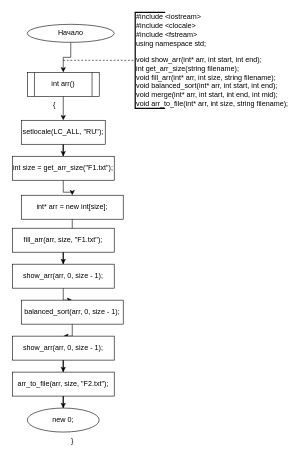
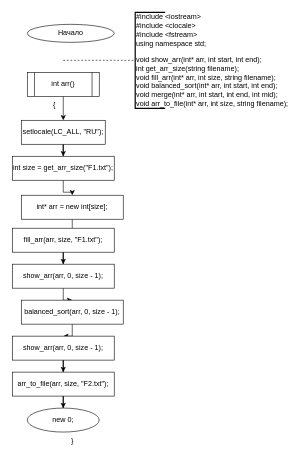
  <mxCell id="0" />
  <mxCell id="1" parent="0" />
- <mxCell id="2" value="" style="edgeStyle=orthogonalEdgeStyle;rounded=0;orthogonalLoop=1;jettySize=auto;html=1;" edge="1" parent="1" source="3" target="5"><mxGeometry relative="1" as="geometry" /></mxCell>
  <mxCell id="3" value="Начало" style="ellipse;whiteSpace=wrap;html=1;" vertex="1" parent="1"><mxGeometry x="45" y="40" width="145" height="30" as="geometry" /></mxCell>
  <mxCell id="4" value="" style="edgeStyle=orthogonalEdgeStyle;rounded=0;orthogonalLoop=1;jettySize=auto;html=1;" edge="1" parent="1" source="5" target="9"><mxGeometry relative="1" as="geometry" /></mxCell>
  <mxCell id="5" value="int arr()" style="shape=process;whiteSpace=wrap;html=1;backgroundOutline=1;" vertex="1" parent="1"><mxGeometry x="45" y="120" width="120" height="40" as="geometry" /></mxCell>
  <mxCell id="6" value="" style="endArrow=none;dashed=1;html=1;rounded=0;" edge="1" parent="1" target="7"><mxGeometry width="50" height="50" relative="1" as="geometry"><mxPoint x="105" y="100" as="sourcePoint" /><mxPoint x="265" y="100" as="targetPoint" /></mxGeometry></mxCell>
  <mxCell id="7" value="&lt;div&gt;#include &amp;lt;iostream&amp;gt;&lt;/div&gt;&lt;div&gt;#include &amp;lt;clocale&amp;gt;&lt;/div&gt;&lt;div&gt;#include &amp;lt;fstream&amp;gt;&lt;/div&gt;&lt;div&gt;using namespace std;&lt;/div&gt;&lt;div&gt;&lt;br&gt;&lt;/div&gt;&lt;div&gt;void show_arr(int* arr, int start, int end);&lt;/div&gt;&lt;div&gt;int get_arr_size(string filename);&lt;/div&gt;&lt;div&gt;void fill_arr(int* arr, int size, string filename);&lt;/div&gt;&lt;div&gt;void balanced_sort(int* arr, int start, int end);&lt;/div&gt;&lt;div&gt;void merge(int* arr, int start, int end, int mid);&lt;/div&gt;&lt;div&gt;void arr_to_file(int* arr, int size, string filename);&lt;/div&gt;" style="strokeWidth=2;html=1;shape=mxgraph.flowchart.annotation_1;align=left;pointerEvents=1;" vertex="1" parent="1"><mxGeometry x="225" y="20" width="50" height="160" as="geometry" /></mxCell>
  <mxCell id="8" value="" style="edgeStyle=orthogonalEdgeStyle;rounded=0;orthogonalLoop=1;jettySize=auto;html=1;" edge="1" parent="1" source="9" target="12"><mxGeometry relative="1" as="geometry" /></mxCell>
  <mxCell id="9" value="setlocale(LC_ALL, &quot;RU&quot;);" style="whiteSpace=wrap;html=1;" vertex="1" parent="1"><mxGeometry x="35" y="200" width="140" height="40" as="geometry" /></mxCell>
  <mxCell id="10" value="{" style="text;html=1;align=center;verticalAlign=middle;resizable=0;points=[];autosize=1;strokeColor=none;fillColor=none;" vertex="1" parent="1"><mxGeometry x="75" y="160" width="30" height="30" as="geometry" /></mxCell>
  <mxCell id="11" value="" style="edgeStyle=orthogonalEdgeStyle;rounded=0;orthogonalLoop=1;jettySize=auto;html=1;" edge="1" parent="1" source="12" target="14"><mxGeometry relative="1" as="geometry" /></mxCell>
  <mxCell id="12" value="int size = get_arr_size(&quot;F1.txt&quot;);" style="whiteSpace=wrap;html=1;" vertex="1" parent="1"><mxGeometry x="20" y="260" width="170" height="40" as="geometry" /></mxCell>
  <mxCell id="13" value="" style="edgeStyle=orthogonalEdgeStyle;rounded=0;orthogonalLoop=1;jettySize=auto;html=1;" edge="1" parent="1" source="14" target="16"><mxGeometry relative="1" as="geometry" /></mxCell>
  <mxCell id="14" value="int* arr = new int[size];" style="whiteSpace=wrap;html=1;" vertex="1" parent="1"><mxGeometry x="35" y="325" width="170" height="40" as="geometry" /></mxCell>
  <mxCell id="15" value="" style="edgeStyle=orthogonalEdgeStyle;rounded=0;orthogonalLoop=1;jettySize=auto;html=1;" edge="1" parent="1" source="16" target="18"><mxGeometry relative="1" as="geometry" /></mxCell>
  <mxCell id="16" value="fill_arr(arr, size, &quot;F1.txt&quot;);" style="whiteSpace=wrap;html=1;" vertex="1" parent="1"><mxGeometry x="20" y="380" width="170" height="40" as="geometry" /></mxCell>
  <mxCell id="17" value="" style="edgeStyle=orthogonalEdgeStyle;rounded=0;orthogonalLoop=1;jettySize=auto;html=1;" edge="1" parent="1" source="18" target="20"><mxGeometry relative="1" as="geometry" /></mxCell>
  <mxCell id="18" value="show_arr(arr, 0, size - 1);" style="whiteSpace=wrap;html=1;" vertex="1" parent="1"><mxGeometry x="20" y="440" width="170" height="40" as="geometry" /></mxCell>
  <mxCell id="19" value="" style="edgeStyle=orthogonalEdgeStyle;rounded=0;orthogonalLoop=1;jettySize=auto;html=1;" edge="1" parent="1" source="20" target="22"><mxGeometry relative="1" as="geometry" /></mxCell>
  <mxCell id="20" value="balanced_sort(arr, 0, size - 1);" style="whiteSpace=wrap;html=1;" vertex="1" parent="1"><mxGeometry x="35" y="500" width="170" height="40" as="geometry" /></mxCell>
  <mxCell id="21" value="" style="edgeStyle=orthogonalEdgeStyle;rounded=0;orthogonalLoop=1;jettySize=auto;html=1;" edge="1" parent="1" source="22" target="24"><mxGeometry relative="1" as="geometry" /></mxCell>
  <mxCell id="22" value="show_arr(arr, 0, size - 1);" style="whiteSpace=wrap;html=1;" vertex="1" parent="1"><mxGeometry x="20" y="560" width="170" height="40" as="geometry" /></mxCell>
  <mxCell id="23" style="edgeStyle=orthogonalEdgeStyle;rounded=0;orthogonalLoop=1;jettySize=auto;html=1;entryX=0.5;entryY=0;entryDx=0;entryDy=0;" edge="1" parent="1" source="24" target="25"><mxGeometry relative="1" as="geometry" /></mxCell>
  <mxCell id="24" value="arr_to_file(arr, size, &quot;F2.txt&quot;);" style="whiteSpace=wrap;html=1;" vertex="1" parent="1"><mxGeometry x="20" y="620" width="170" height="40" as="geometry" /></mxCell>
  <mxCell id="25" value="new 0;" style="ellipse;whiteSpace=wrap;html=1;" vertex="1" parent="1"><mxGeometry x="45" y="680" width="120" height="40" as="geometry" /></mxCell>
  <mxCell id="26" value="}" style="text;html=1;align=center;verticalAlign=middle;resizable=0;points=[];autosize=1;strokeColor=none;fillColor=none;" vertex="1" parent="1"><mxGeometry x="105" y="720" width="30" height="30" as="geometry" /></mxCell>
